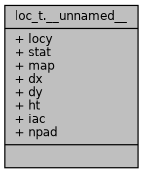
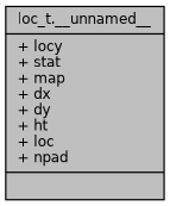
  digraph {
-   n1 [color=black fillcolor=grey75 fontcolor=black fontname=Helvetica fontsize=10 height=0.2 label="{loc_t.__unnamed__\n|+ locy\l+ stat\l+ map\l+ dx\l+ dy\l+ ht\l+ iac\l+ npad\l|}" shape=record style=filled width=0.4]
+   n1 [color=black fillcolor=grey75 fontcolor=black fontname=Helvetica fontsize=10 height=0.2 label="{loc_t.__unnamed__\n|+ locy\l+ stat\l+ map\l+ dx\l+ dy\l+ ht\l+ loc\l+ npad\l|}" shape=record style=filled width=0.4]
  }
